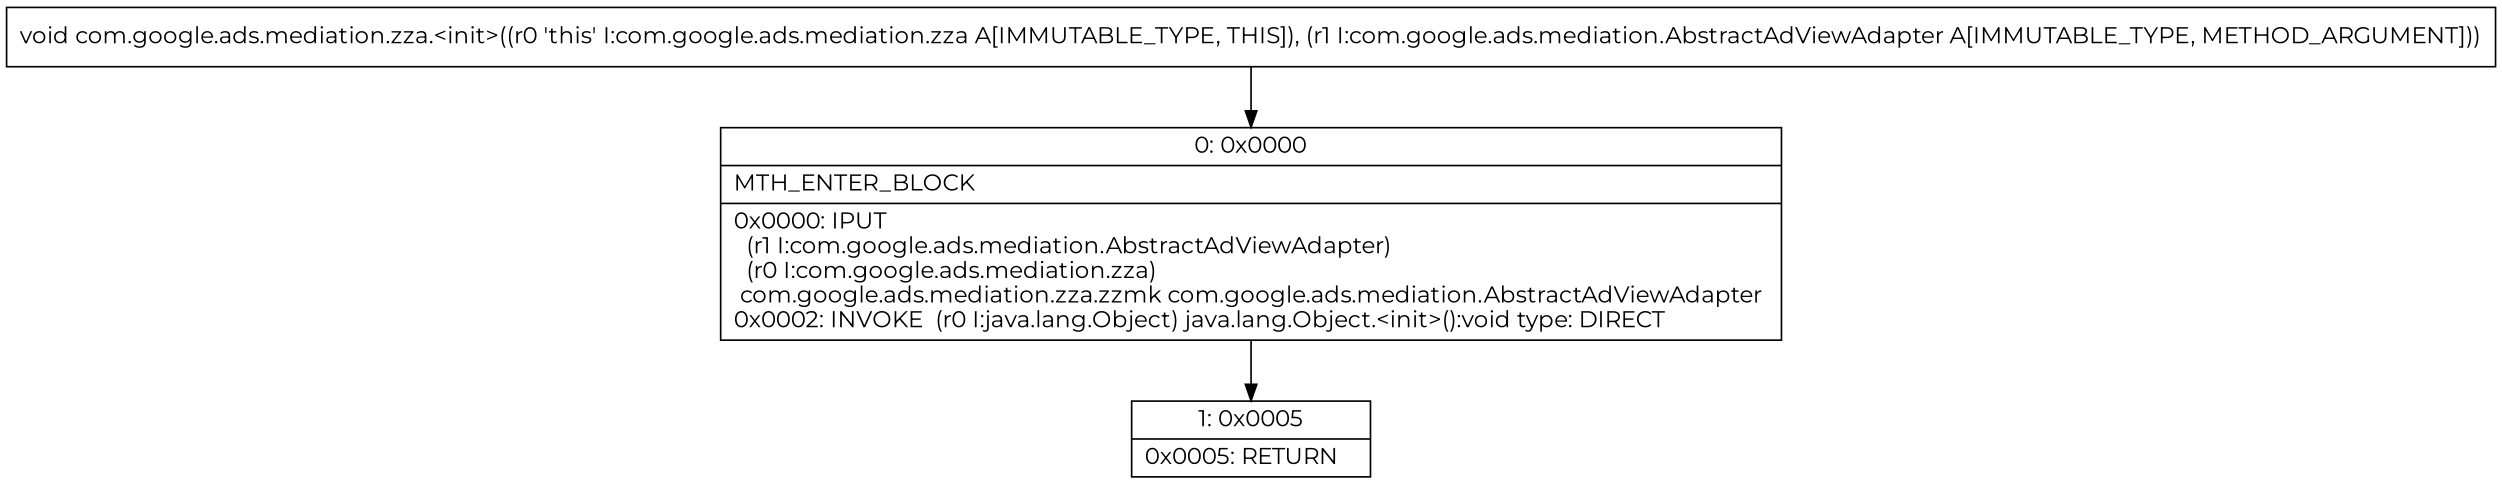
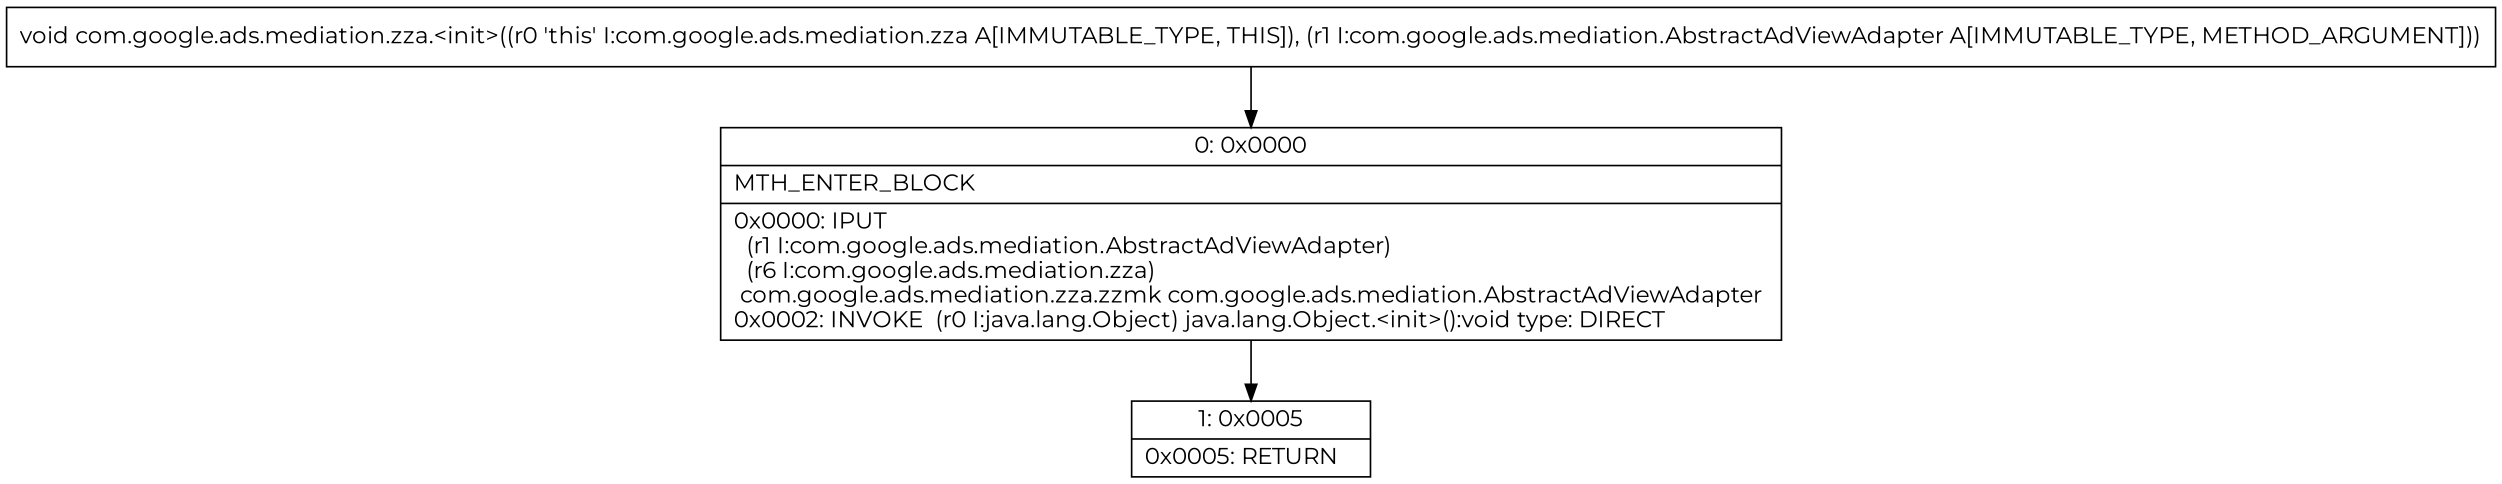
  digraph {
    fontname=Montserrat
    node [shape=record fontname=Montserrat]
    edge [fontname=Montserrat]
-   n1 [label="{0\:\ 0x0000|MTH_ENTER_BLOCK\l|0x0000: IPUT  \l  (r1 I:com.google.ads.mediation.AbstractAdViewAdapter)\l  (r0 I:com.google.ads.mediation.zza)\l com.google.ads.mediation.zza.zzmk com.google.ads.mediation.AbstractAdViewAdapter \l0x0002: INVOKE  (r0 I:java.lang.Object) java.lang.Object.\<init\>():void type: DIRECT \l}"]
+   n1 [label="{0\:\ 0x0000|MTH_ENTER_BLOCK\l|0x0000: IPUT  \l  (r1 I:com.google.ads.mediation.AbstractAdViewAdapter)\l  (r6 I:com.google.ads.mediation.zza)\l com.google.ads.mediation.zza.zzmk com.google.ads.mediation.AbstractAdViewAdapter \l0x0002: INVOKE  (r0 I:java.lang.Object) java.lang.Object.\<init\>():void type: DIRECT \l}"]
    n2 [label="{1\:\ 0x0005|0x0005: RETURN   \l}"]
    n3 [label="{void com.google.ads.mediation.zza.\<init\>((r0 'this' I:com.google.ads.mediation.zza A[IMMUTABLE_TYPE, THIS]), (r1 I:com.google.ads.mediation.AbstractAdViewAdapter A[IMMUTABLE_TYPE, METHOD_ARGUMENT])) }"]
    n1 -> n2
    n3 -> n1
  }
